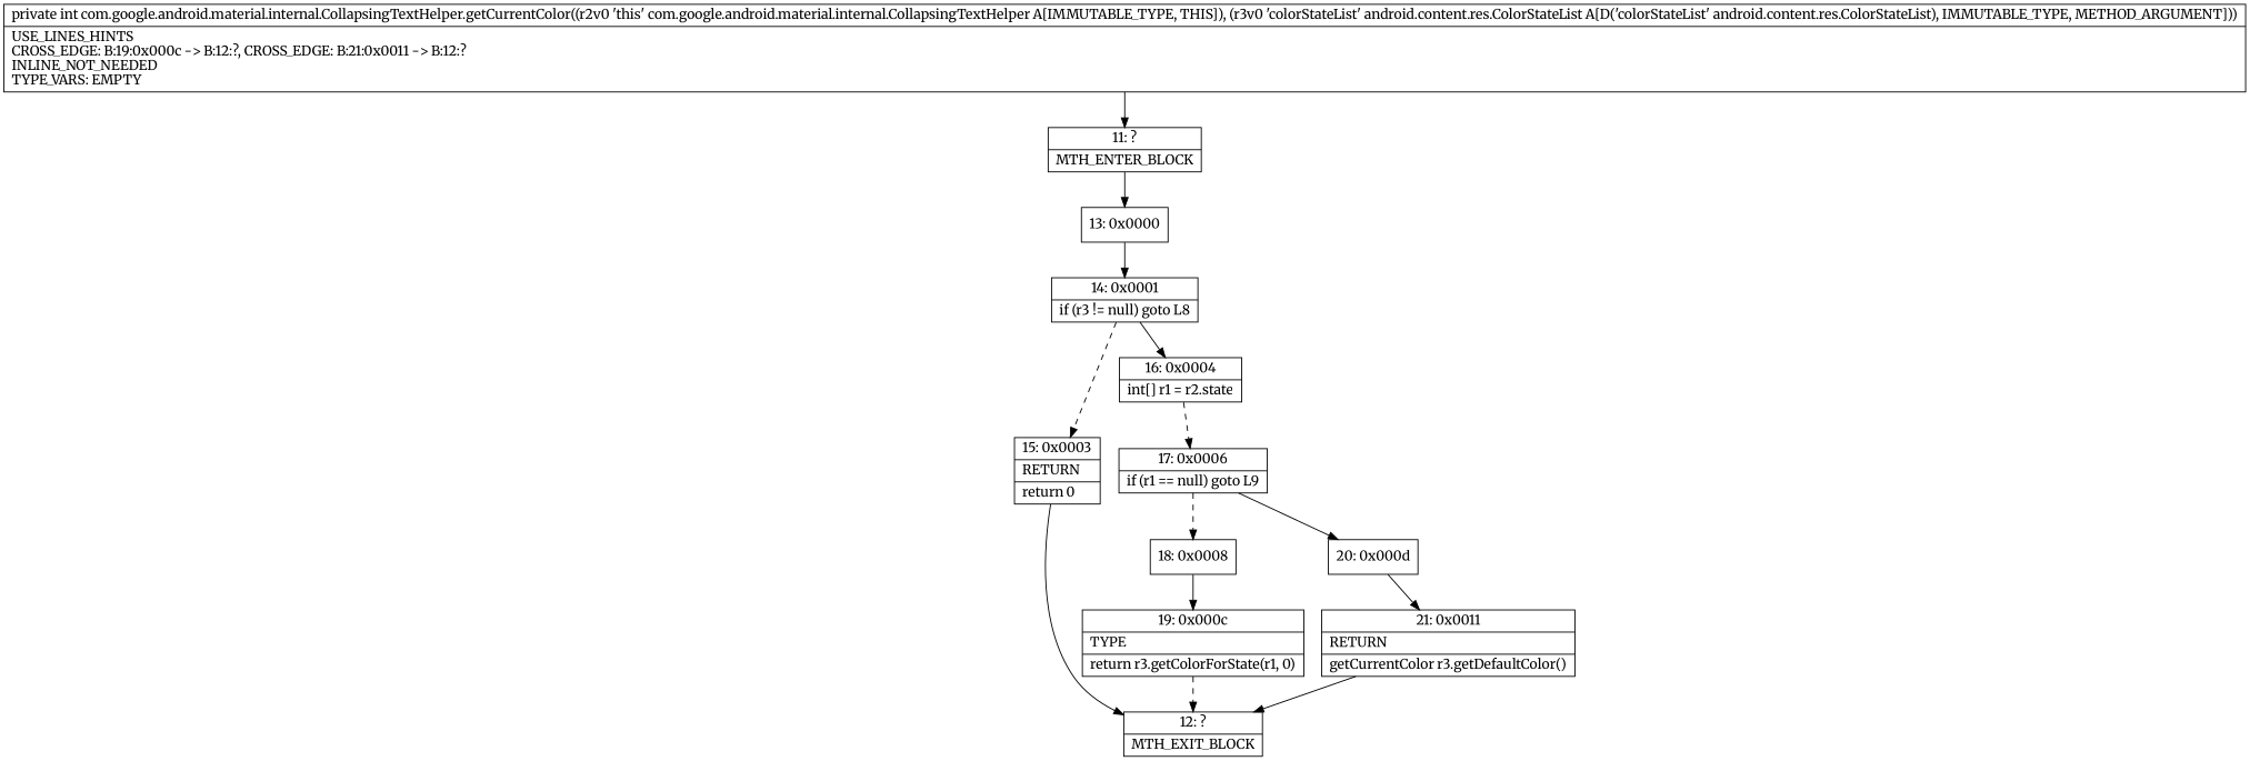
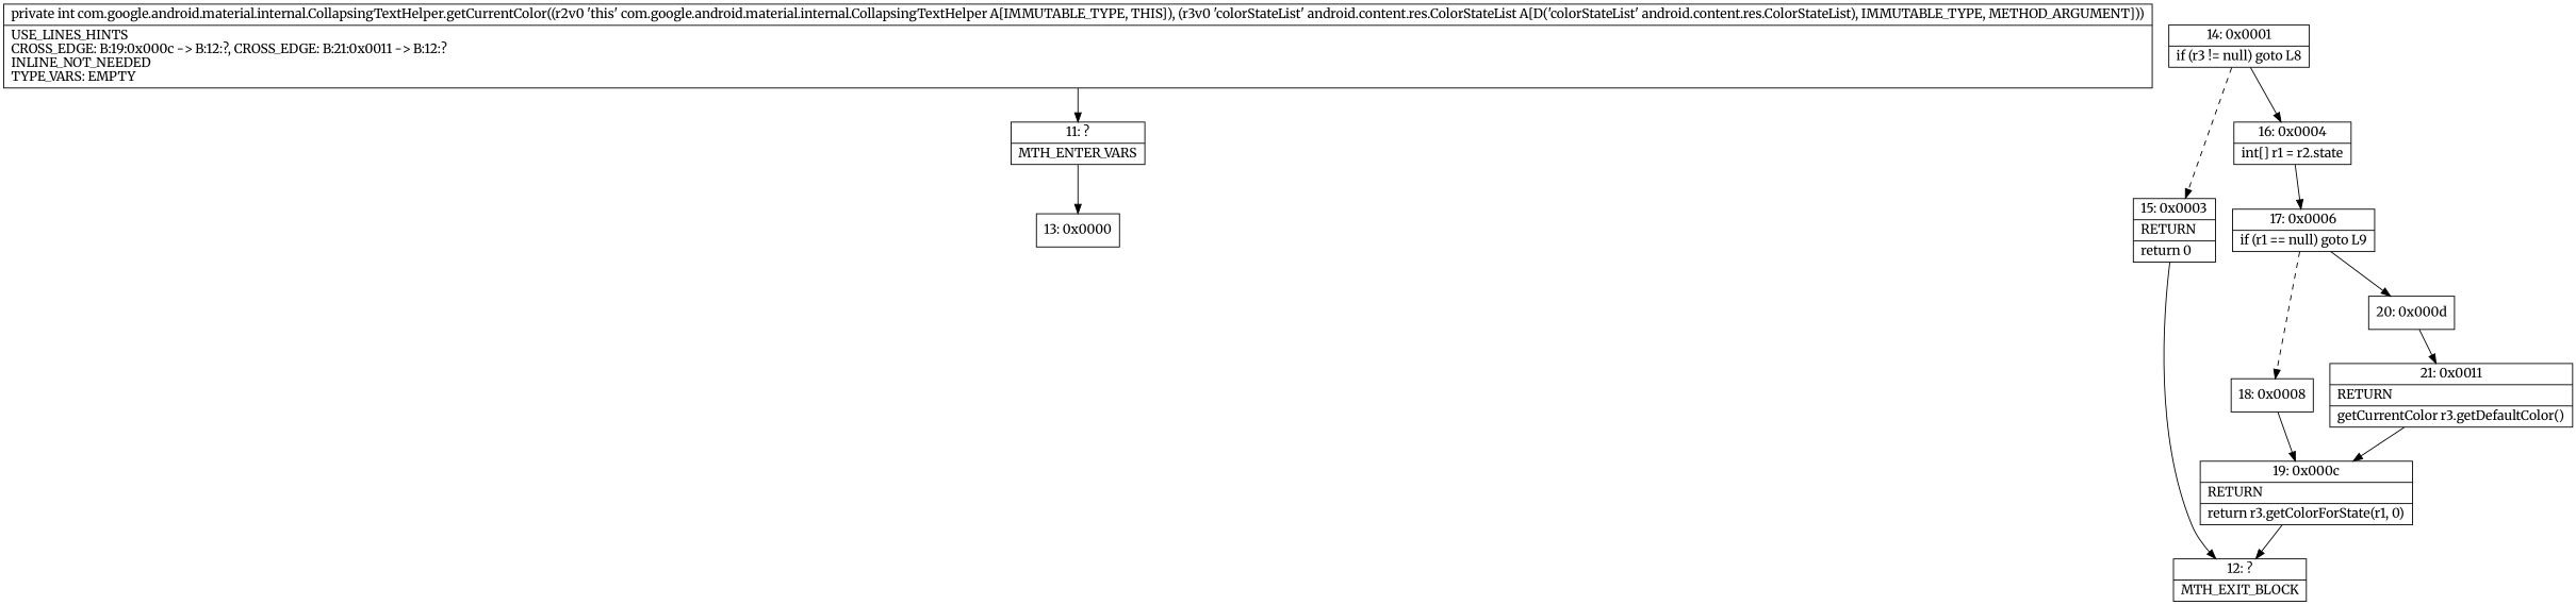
  digraph {
    fontname=Merriweather
    node [fontname=Merriweather shape=record]
    edge [fontname=Merriweather]
-   n1 [label="{11\:\ ?|MTH_ENTER_BLOCK\l}"]
+   n1 [label="{11\:\ ?|MTH_ENTER_VARS\l}"]
    n2 [label="{13\:\ 0x0000}"]
    n3 [label="{14\:\ 0x0001|if (r3 != null) goto L8\l}"]
    n4 [label="{15\:\ 0x0003|RETURN\l|return 0\l}"]
    n5 [label="{16\:\ 0x0004|int[] r1 = r2.state\l}"]
    n6 [label="{12\:\ ?|MTH_EXIT_BLOCK\l}"]
    n7 [label="{17\:\ 0x0006|if (r1 == null) goto L9\l}"]
    n8 [label="{18\:\ 0x0008}"]
    n9 [label="{20\:\ 0x000d}"]
-   n10 [label="{19\:\ 0x000c|TYPE\l|return r3.getColorForState(r1, 0)\l}"]
+   n10 [label="{19\:\ 0x000c|RETURN\l|return r3.getColorForState(r1, 0)\l}"]
    n11 [label="{21\:\ 0x0011|RETURN\l|getCurrentColor r3.getDefaultColor()\l}"]
    n12 [label="{private int com.google.android.material.internal.CollapsingTextHelper.getCurrentColor((r2v0 'this' com.google.android.material.internal.CollapsingTextHelper A[IMMUTABLE_TYPE, THIS]), (r3v0 'colorStateList' android.content.res.ColorStateList A[D('colorStateList' android.content.res.ColorStateList), IMMUTABLE_TYPE, METHOD_ARGUMENT]))  | USE_LINES_HINTS\lCROSS_EDGE: B:19:0x000c \-\> B:12:?, CROSS_EDGE: B:21:0x0011 \-\> B:12:?\lINLINE_NOT_NEEDED\lTYPE_VARS: EMPTY\l}"]
    n1 -> n2
-   n2 -> n3
    n3 -> n4 [style=dashed]
    n3 -> n5
    n4 -> n6
-   n5 -> n7 [style=dashed]
+   n5 -> n7
    n7 -> n8 [style=dashed]
    n7 -> n9
    n8 -> n10
    n9 -> n11
-   n10 -> n6 [style=dashed]
-   n11 -> n6
+   n10 -> n6
+   n11 -> n10
    n12 -> n1
  }
